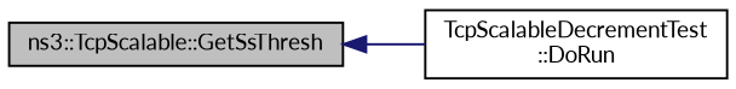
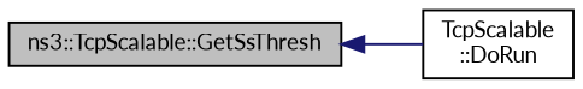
  digraph {
    rankdir=LR
    fontname=Lato
    node [color=black fontname=Lato fontsize=10 shape=record style=filled]
    n1 [fillcolor=grey75 fontcolor=black height=0.2 label="ns3::TcpScalable::GetSsThresh" width=0.4]
-   n2 [fillcolor=white height=0.2 label="TcpScalableDecrementTest\l::DoRun" width=0.4]
+   n2 [fillcolor=white height=0.2 label="TcpScalable\l::DoRun" width=0.4]
    n1 -> n2 [color=midnightblue dir=back fontname=Lato fontsize=10 labelfontname=Helvetica labelfontsize=10 style=solid]
  }
